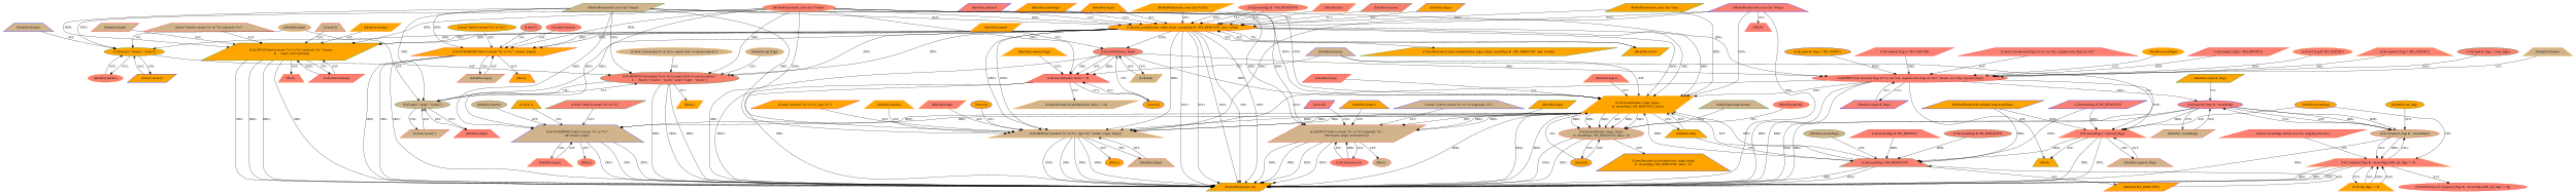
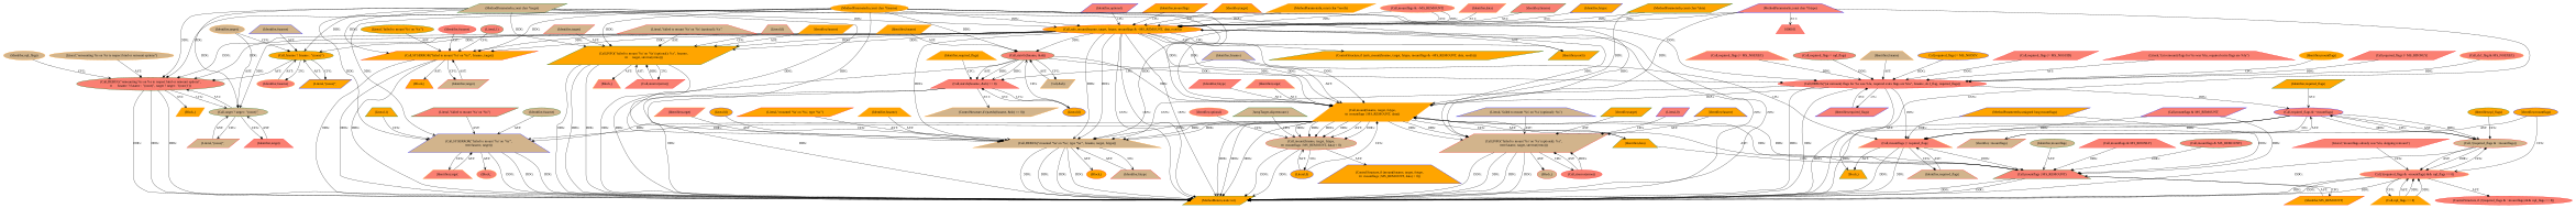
  digraph {
    fontname="Liberation Serif"
    node [color=red fillcolor=salmon fontname="Liberation Serif" shape=parallelogram style=filled]
    edge [arrowhead=diamond fontname="Liberation Serif"]
    n1 [color=blue label="(MethodParameterIn,const char *fstype)" shape=trapezium]
    n2 [fillcolor=orange label="(Call,safe_mount(fsname, target, fstype, mountflags & ~MS_REMOUNT, data, rootfs))" shape=ellipse]
    n3 [color=darkorange fillcolor=orange label="(Call,mount(fsname, target, fstype,\n\t\t\t  mountflags | MS_REMOUNT, data))"]
    n4 [color=darkorange fillcolor=tan label="(Call,DEBUG(\"mounted '%s' on '%s', type '%s'\", fsname, target, fstype))" shape=trapezium]
    n5 [color=darkgreen fillcolor=orange label="(MethodReturn,static int)"]
    1000101 [shape=trapezium]
    n7 [color=darkgreen fillcolor=orange label="(Call,INFO(\"failed to mount '%s' on '%s' (optional): %s\", fsname,\n \t\t\t     target, strerror(errno)))"]
    n8 [fillcolor=orange label="(Call,SYSERROR(\"failed to mount '%s' on '%s'\", fsname, target))"]
    n9 [color=darkgreen label="(Call,DEBUG(\"remounting %s on %s to respect bind or remount options\",\n\t\t      fsname ? fsname : \"(none)\", target ? target : \"(none)\"))" shape=ellipse]
    n10 [color=darkgreen fillcolor=orange label="(Call,fsname ? fsname : \"(none)\")" shape=ellipse]
    n11 [color=darkgreen fillcolor=tan label="(Call,target ? target : \"(none)\")" shape=ellipse]
    n12 [color=darkgreen label="(Call,statvfs(fsname, &sb))" shape=ellipse]
    n13 [color=darkgreen fillcolor=orange label="(ControlStructure,if (safe_mount(fsname, target, fstype, mountflags & ~MS_REMOUNT, data, rootfs)))"]
    n14 [color=darkgreen fillcolor=orange label="(Identifier,rootfs)"]
    n15 [fillcolor=tan label="(Call,mount(fsname, target, fstype,\n\t\t\t  mountflags | MS_REMOUNT, data) < 0)" shape=ellipse]
    n16 [fillcolor=tan label="(Call,INFO(\"failed to mount '%s' on '%s' (optional): %s\",\n \t\t\t\t\t fsname, target, strerror(errno)))"]
    n17 [color=blue fillcolor=tan label="(Call,SYSERROR(\"failed to mount '%s' on '%s'\",\n\t\t\t\t\t fsname, target))" shape=trapezium]
    n18 [color=darkgreen fillcolor=orange label="(Identifier,data)" shape=trapezium]
    n19 [fillcolor=tan label="(Identifier,fstype)" shape=trapezium]
    n20 [fillcolor=orange label="(Block,)" shape=ellipse]
    n21 [label="(Call,strerror(errno))"]
    n22 [color=darkorange label="(Block,)" shape=trapezium]
    n23 [fillcolor=orange label="(Block,)" shape=trapezium]
    n24 [fillcolor=tan label="(Identifier,target)"]
    n25 [color=darkorange fillcolor=orange label="(Block,)"]
    n26 [color=darkorange label="(Identifier,fsname)" shape=ellipse]
    n27 [color=blue fillcolor=orange label="(Literal,\"(none)\")"]
    n28 [fillcolor=tan label="(Literal,\"(none)\")"]
    n29 [label="(Identifier,target)" shape=trapezium]
    n30 [label="(Call,statvfs(fsname, &sb) == 0)" shape=trapezium]
    n31 [label="(Call,DEBUG(\"(at remount) flags for %s was %lu, required extra flags are %lu\", fsname, sb.f_flag, required_flags))" shape=ellipse]
    n32 [color=darkorange fillcolor=tan label="(Call,&sb)"]
    n33 [color=blue fillcolor=orange label="(Literal,0)" shape=ellipse]
    n34 [color=darkorange fillcolor=tan label="(ControlStructure,if (statvfs(fsname, &sb) == 0))"]
    n35 [color=blue label="(Call,required_flags & ~mountflags)" shape=ellipse]
    n36 [color=darkorange label="(Call,mountflags |= required_flags)" shape=trapezium]
    n37 [color=blue label="(Identifier,required_flags)"]
    n38 [color=darkgreen fillcolor=orange label="(Block,)" shape=trapezium]
    n39 [fillcolor=tan label="(Call,!(required_flags & ~mountflags))" shape=ellipse]
    n40 [fillcolor=tan label="(Identifier,~mountflags)"]
    n41 [color=darkgreen label="(Call,mountflags | MS_REMOUNT)" shape=trapezium]
    n42 [fillcolor=tan label="(Identifier,required_flags)" shape=trapezium]
-   n43 [color=darkorange label="(Call,!(required_flags & ~mountflags) && rqd_flags == 0)" shape=trapezium]
+   n43 [color=darkorange label="(Call,!(required_flags & ~mountflags) && rqd_flags == 0)" shape=ellipse]
    n44 [color=darkorange fillcolor=orange label="(Call,rqd_flags == 0)" shape=trapezium]
    n45 [label="(ControlStructure,if (!(required_flags & ~mountflags) && rqd_flags == 0))" shape=ellipse]
    n46 [fillcolor=orange label="(Identifier,MS_REMOUNT)"]
    n47 [color=blue fillcolor=orange label="(Literal,0)" shape=ellipse]
    n48 [color=blue fillcolor=orange label="(ControlStructure,if (mount(fsname, target, fstype,\n\t\t\t  mountflags | MS_REMOUNT, data) < 0))" shape=trapezium]
    n49 [label="(Call,strerror(errno))" shape=ellipse]
    n50 [fillcolor=tan label="(Block,)" shape=ellipse]
    n51 [color=darkorange label="(Block,)" shape=ellipse]
    n52 [color=darkorange label="(Identifier,target)" shape=trapezium]
    n53 [color=darkgreen fillcolor=orange label="(Literal,1)" shape=trapezium]
    n54 [color=darkorange fillcolor=orange label="(Identifier,fsname)"]
    n55 [label="(Literal,\"mountflags already was %lu, skipping remount\")"]
    n56 [color=blue label="(Literal,0)"]
    n57 [color=darkgreen fillcolor=tan label="(JumpTarget,skipremount:)" shape=trapezium]
    n58 [color=blue fillcolor=orange label="(MethodParameterIn,unsigned long mountflags)"]
    n59 [color=darkgreen fillcolor=tan label="(MethodParameterIn,const char *target)"]
    n60 [color=blue label="(Identifier,optional)"]
    n61 [color=blue fillcolor=orange label="(Identifier,fsname)" shape=trapezium]
    n62 [color=blue fillcolor=tan label="(Literal,\"failed to mount '%s' on '%s' (optional): %s\")" shape=trapezium]
    n63 [color=darkgreen fillcolor=tan label="(Identifier,mountflags)" shape=ellipse]
    n64 [color=darkgreen fillcolor=orange label="(MethodParameterIn,const char *data)"]
    n65 [fillcolor=orange label="(Identifier,mountflags)"]
    n66 [color=darkgreen label="(Literal,\"failed to mount '%s' on '%s'\")"]
    n67 [color=darkorange label="(Call,sb.f_flag & MS_NOEXEC)" shape=ellipse]
    n68 [color=darkorange label="(Call,required_flags |= MS_NOEXEC)" shape=trapezium]
    n69 [fillcolor=orange label="(Identifier,target)" shape=trapezium]
    n70 [color=darkgreen fillcolor=tan label="(Identifier,fsname)" shape=ellipse]
    n71 [label="(Call,mountflags & MS_RDONLY)" shape=trapezium]
-   n72 [color=darkgreen label="(Call,required_flags = extra_flags)" shape=ellipse]
+   n72 [color=darkgreen label="(Call,required_flags = rqd_flags)" shape=ellipse]
    n73 [color=darkorange fillcolor=orange label="(Identifier,required_flags)" shape=trapezium]
    n74 [color=darkgreen label="(Literal,1)" shape=ellipse]
    n75 [color=darkorange fillcolor=orange label="(MethodParameterIn,const char *rootfs)"]
    n76 [color=darkorange fillcolor=tan label="(Identifier,rqd_flags)" shape=ellipse]
    n77 [fillcolor=orange label="(Literal,\"mounted '%s' on '%s', type '%s'\")"]
    n78 [color=darkgreen fillcolor=orange label="(Identifier,rqd_flags)" shape=ellipse]
    n79 [color=darkorange fillcolor=tan label="(Identifier,fsname)" shape=trapezium]
    n80 [color=blue label="(Call,mountflags & MS_REMOUNT)"]
    n81 [fillcolor=tan label="(Identifier,target)"]
    n82 [color=darkorange fillcolor=tan label="(Literal,\"remounting %s on %s to respect bind or remount options\")" shape=ellipse]
    n83 [fillcolor=tan label="(Literal,\"failed to mount '%s' on '%s' (optional): %s\")" shape=trapezium]
    n84 [color=blue fillcolor=orange label="(Call,required_flags |= MS_NODEV)" shape=ellipse]
    n85 [color=darkorange label="(Identifier,optional)" shape=ellipse]
    n86 [fillcolor=tan label="(Literal,0)" shape=trapezium]
    n87 [color=darkorange fillcolor=tan label="(Identifier,target)" shape=ellipse]
    n88 [color=darkorange label="(Call,mountflags & ~MS_REMOUNT)" shape=ellipse]
    n89 [label="(Identifier,fsname)" shape=ellipse]
    n90 [color=darkorange fillcolor=orange label="(Identifier,fsname)" shape=trapezium]
    n91 [label="(Identifier,fstype)"]
    n92 [color=blue fillcolor=tan label="(Identifier,fsname)" shape=trapezium]
    n93 [color=darkorange label="(Identifier,data)"]
    n94 [color=darkgreen fillcolor=orange label="(Identifier,required_flags)"]
    n95 [color=darkgreen fillcolor=orange label="(Identifier,target)"]
    n96 [color=blue fillcolor=tan label="(Identifier,fsname)" shape=trapezium]
    n97 [color=darkgreen label="(Identifier,fsname)"]
    n98 [color=darkorange label="(Identifier,target)" shape=trapezium]
-   n99 [color=darkorange label="(MethodParameterIn,const char *fsname)" shape=ellipse]
+   n99 [color=darkorange fillcolor=orange label="(MethodParameterIn,const char *fsname)" shape=ellipse]
    n100 [color=blue fillcolor=orange label="(Identifier,mountflags)" shape=ellipse]
    n101 [color=darkorange fillcolor=orange label="(Identifier,fsname)"]
    n102 [color=darkorange label="(Identifier,target)"]
    n103 [color=blue fillcolor=orange label="(Literal,0)" shape=ellipse]
    n104 [label="(Call,required_flags |= MS_NOSUID)"]
    n105 [color=darkgreen label="(Call,mountflags & MS_REMOUNT)" shape=ellipse]
    n106 [color=blue fillcolor=orange label="(Identifier,fstype)"]
    n107 [color=darkgreen fillcolor=orange label="(Literal,\"failed to mount '%s' on '%s'\")" shape=ellipse]
    n108 [label="(Literal,\"(at remount) flags for %s was %lu, required extra flags are %lu\")" shape=trapezium]
    n109 [color=darkorange fillcolor=orange label="(Identifier,mountflags)" shape=ellipse]
    n110 [label="(Call,required_flags |= MS_RDONLY)"]
    n1 -> n2 [label="DDG: "]
    n1 -> n3 [label="DDG: "]
    n1 -> n4 [arrowhead=vee label="DDG: "]
    n1 -> n5 [label="DDG: "]
    n1 -> 1000101 [arrowhead=vee label="AST: "]
    n2 -> n3 [arrowhead=vee label="DDG: "]
    n2 -> n3 [arrowhead=vee label="DDG: "]
    n2 -> n3 [label="DDG: "]
    n2 -> n4 [label="DDG: "]
    n2 -> n4 [arrowhead=vee label="DDG: "]
    n2 -> n4 [label="DDG: "]
    n2 -> n5 [label="DDG: "]
    n2 -> n5 [arrowhead=vee label="DDG: "]
    n2 -> n5 [label="DDG: "]
    n2 -> n5 [arrowhead=vee label="DDG: "]
    n2 -> n5 [label="DDG: "]
    n2 -> n7 [arrowhead=vee label="DDG: "]
    n2 -> n7 [arrowhead=vee label="DDG: "]
    n2 -> n8 [arrowhead=vee label="DDG: "]
    n2 -> n8 [label="DDG: "]
    n2 -> n9 [label="DDG: "]
    n2 -> n9 [arrowhead=vee label="DDG: "]
    n2 -> n10 [arrowhead=vee label="DDG: "]
    n2 -> n11 [arrowhead=vee label="DDG: "]
    n2 -> n12 [label="DDG: "]
    n2 -> n13 [arrowhead=vee label="AST: "]
    n2 -> n14 [label="CFG: "]
    n3 -> n4 [label="DDG: "]
    n3 -> n4 [label="DDG: "]
    n3 -> n4 [arrowhead=vee label="DDG: "]
    n3 -> n5 [label="DDG: "]
    n3 -> n5 [label="DDG: "]
    n3 -> n5 [arrowhead=vee label="DDG: "]
    n3 -> n15 [arrowhead=vee label="AST: "]
    n3 -> n15 [label="DDG: "]
    n3 -> n15 [arrowhead=vee label="DDG: "]
    n3 -> n15 [label="DDG: "]
    n3 -> n15 [label="DDG: "]
    n3 -> n15 [label="DDG: "]
    n3 -> n16 [arrowhead=vee label="DDG: "]
    n3 -> n16 [arrowhead=vee label="DDG: "]
    n3 -> n17 [label="DDG: "]
    n3 -> n17 [arrowhead=vee label="DDG: "]
    n3 -> n18 [arrowhead=vee label="CFG: "]
    n4 -> n5 [arrowhead=vee label="DDG: "]
    n4 -> n5 [label="DDG: "]
    n4 -> n5 [label="DDG: "]
    n4 -> n5 [label="DDG: "]
    n4 -> n19 [arrowhead=vee label="CFG: "]
    n4 -> n20 [arrowhead=vee label="AST: "]
    n7 -> n5 [label="DDG: "]
    n7 -> n5 [arrowhead=vee label="DDG: "]
    n7 -> n5 [label="DDG: "]
    n7 -> n5 [label="DDG: "]
    n7 -> n21 [label="CFG: "]
    n7 -> n22 [label="AST: "]
    n8 -> n5 [label="DDG: "]
    n8 -> n5 [arrowhead=vee label="DDG: "]
    n8 -> n5 [label="DDG: "]
    n8 -> n23 [arrowhead=vee label="AST: "]
    n8 -> n24 [label="CFG: "]
    n9 -> n5 [label="DDG: "]
    n9 -> n5 [label="DDG: "]
    n9 -> n5 [label="DDG: "]
    n9 -> n11 [arrowhead=vee label="CFG: "]
    n9 -> n25 [arrowhead=vee label="AST: "]
    n10 -> n9 [label="AST: "]
    n10 -> n26 [label="CFG: "]
    n10 -> n27 [label="CFG: "]
    n11 -> n9 [arrowhead=vee label="AST: "]
    n11 -> n28 [arrowhead=vee label="CFG: "]
    n11 -> n29 [label="CFG: "]
    n12 -> n3 [arrowhead=vee label="DDG: "]
    n12 -> n5 [arrowhead=vee label="DDG: "]
    n12 -> n30 [label="AST: "]
    n12 -> n30 [label="DDG: "]
    n12 -> n30 [arrowhead=vee label="DDG: "]
    n12 -> n31 [label="DDG: "]
    n12 -> n32 [label="CFG: "]
    n14 -> n2 [label="AST: "]
    n15 -> n5 [arrowhead=vee label="DDG: "]
    n15 -> n5 [label="DDG: "]
    n15 -> n47 [label="CFG: "]
    n15 -> n48 [arrowhead=vee label="AST: "]
    n16 -> n5 [label="DDG: "]
    n16 -> n5 [label="DDG: "]
    n16 -> n5 [label="DDG: "]
    n16 -> n5 [label="DDG: "]
    n16 -> n49 [arrowhead=vee label="CFG: "]
    n16 -> n50 [label="AST: "]
    n17 -> n5 [label="DDG: "]
    n17 -> n5 [label="DDG: "]
    n17 -> n5 [label="DDG: "]
    n17 -> n51 [arrowhead=vee label="AST: "]
    n17 -> n52 [arrowhead=vee label="CFG: "]
    n18 -> n3 [arrowhead=vee label="AST: "]
    n18 -> n41 [label="CFG: "]
    n19 -> n4 [arrowhead=vee label="AST: "]
    n21 -> n7 [arrowhead=vee label="AST: "]
    n21 -> n7 [label="DDG: "]
    n24 -> n8 [label="AST: "]
    n26 -> n10 [arrowhead=vee label="AST: "]
    n27 -> n10 [arrowhead=vee label="AST: "]
    n28 -> n11 [arrowhead=vee label="AST: "]
    n29 -> n11 [arrowhead=vee label="AST: "]
    n30 -> n5 [label="DDG: "]
    n30 -> n5 [label="DDG: "]
    n30 -> n33 [arrowhead=vee label="CFG: "]
    n30 -> n34 [arrowhead=vee label="AST: "]
    n31 -> n3 [label="DDG: "]
    n31 -> n4 [label="DDG: "]
    n31 -> n5 [arrowhead=vee label="DDG: "]
    n31 -> n5 [label="DDG: "]
    n31 -> n35 [arrowhead=vee label="DDG: "]
    n31 -> n36 [label="DDG: "]
    n31 -> n37 [label="CFG: "]
    n31 -> n38 [arrowhead=vee label="AST: "]
    n32 -> n12 [label="AST: "]
    n33 -> n12 [arrowhead=vee label="CFG: "]
    n33 -> n30 [label="AST: "]
    n35 -> n5 [label="DDG: "]
    n35 -> n5 [label="DDG: "]
    n35 -> n36 [arrowhead=vee label="DDG: "]
    n35 -> n39 [label="AST: "]
    n35 -> n39 [arrowhead=vee label="DDG: "]
    n35 -> n39 [arrowhead=vee label="DDG: "]
    n35 -> n40 [arrowhead=vee label="CFG: "]
    n36 -> n5 [arrowhead=vee label="DDG: "]
    n36 -> n5 [arrowhead=vee label="DDG: "]
    n36 -> n38 [label="AST: "]
    n36 -> n41 [label="DDG: "]
    n36 -> n42 [label="CFG: "]
    n37 -> n31 [label="AST: "]
    n39 -> n5 [label="DDG: "]
    n39 -> n35 [label="CFG: "]
    n39 -> n43 [label="AST: "]
    n39 -> n43 [label="DDG: "]
    n40 -> n35 [arrowhead=vee label="AST: "]
    n41 -> n3 [arrowhead=vee label="AST: "]
    n41 -> n3 [arrowhead=vee label="DDG: "]
    n41 -> n3 [arrowhead=vee label="DDG: "]
    n41 -> n5 [arrowhead=vee label="DDG: "]
    n41 -> n5 [label="DDG: "]
    n41 -> n46 [arrowhead=vee label="CFG: "]
    n42 -> n36 [arrowhead=vee label="AST: "]
    n43 -> n5 [label="DDG: "]
    n43 -> n5 [arrowhead=vee label="DDG: "]
    n43 -> n5 [label="DDG: "]
    n43 -> n39 [label="CFG: "]
    n43 -> n44 [arrowhead=vee label="CFG: "]
    n43 -> n45 [label="AST: "]
    n44 -> n43 [arrowhead=vee label="AST: "]
    n44 -> n43 [label="DDG: "]
    n44 -> n43 [label="DDG: "]
    n46 -> n41 [arrowhead=vee label="AST: "]
    n47 -> n3 [label="CFG: "]
    n47 -> n15 [arrowhead=vee label="AST: "]
    n49 -> n16 [label="AST: "]
    n49 -> n16 [label="DDG: "]
    n52 -> n17 [label="AST: "]
    n53 -> n17 [arrowhead=vee label="CFG: "]
    n54 -> n12 [label="AST: "]
    n55 -> n43 [arrowhead=vee label="CFG: "]
    n56 -> n16 [label="CFG: "]
    n57 -> n15 [arrowhead=vee label="CFG: "]
    n58 -> n36 [arrowhead=vee label="DDG: "]
    n58 -> n41 [label="DDG: "]
    n59 -> n2 [arrowhead=vee label="DDG: "]
    n59 -> n3 [label="DDG: "]
    n59 -> n4 [label="DDG: "]
    n59 -> n7 [arrowhead=vee label="DDG: "]
    n59 -> n8 [arrowhead=vee label="DDG: "]
    n59 -> n9 [label="DDG: "]
    n59 -> n11 [label="DDG: "]
    n59 -> n16 [arrowhead=vee label="DDG: "]
    n59 -> n17 [label="DDG: "]
    n60 -> n2 [arrowhead=vee label="CFG: "]
    n61 -> n16 [label="AST: "]
    n62 -> n16 [arrowhead=vee label="AST: "]
    n63 -> n41 [arrowhead=vee label="AST: "]
    n64 -> n2 [label="DDG: "]
    n64 -> n3 [arrowhead=vee label="DDG: "]
    n65 -> n2 [label="CFG: "]
    n66 -> n17 [arrowhead=vee label="AST: "]
    n67 -> n31 [arrowhead=vee label="DDG: "]
    n68 -> n31 [arrowhead=vee label="DDG: "]
    n69 -> n2 [arrowhead=vee label="AST: "]
    n70 -> n17 [arrowhead=vee label="AST: "]
    n71 -> n41 [label="DDG: "]
    n72 -> n31 [label="DDG: "]
    n73 -> n30 [label="CFG: "]
    n74 -> n8 [arrowhead=vee label="CFG: "]
    n75 -> n2 [arrowhead=vee label="DDG: "]
    n76 -> n9 [arrowhead=vee label="CFG: "]
    n77 -> n4 [arrowhead=vee label="AST: "]
    n78 -> n39 [label="CFG: "]
    n79 -> n31 [label="AST: "]
    n80 -> n36 [label="DDG: "]
    n80 -> n41 [label="DDG: "]
    n81 -> n7 [arrowhead=vee label="AST: "]
    n82 -> n9 [label="AST: "]
    n83 -> n7 [label="AST: "]
    n84 -> n31 [label="DDG: "]
    n85 -> n15 [arrowhead=vee label="CFG: "]
    n86 -> n7 [arrowhead=vee label="CFG: "]
    n87 -> n10 [label="CFG: "]
    n87 -> n11 [arrowhead=vee label="AST: "]
    n88 -> n2 [label="AST: "]
    n88 -> n2 [arrowhead=vee label="DDG: "]
    n88 -> n2 [label="DDG: "]
    n89 -> n8 [label="AST: "]
    n90 -> n4 [label="AST: "]
    n91 -> n3 [label="AST: "]
    n92 -> n10 [label="AST: "]
    n93 -> n2 [label="AST: "]
    n94 -> n35 [arrowhead=vee label="AST: "]
    n95 -> n16 [label="AST: "]
    n96 -> n3 [arrowhead=vee label="AST: "]
    n96 -> n30 [label="CFG: "]
    n96 -> n36 [label="CFG: "]
    n97 -> n2 [arrowhead=vee label="AST: "]
    n98 -> n3 [arrowhead=vee label="AST: "]
    n99 -> n2 [label="DDG: "]
    n99 -> n3 [arrowhead=vee label="DDG: "]
    n99 -> n4 [label="DDG: "]
    n99 -> n7 [label="DDG: "]
    n99 -> n8 [label="DDG: "]
    n99 -> n9 [label="DDG: "]
    n99 -> n10 [arrowhead=vee label="DDG: "]
-   n99 -> n30 [label="DDG: "]
+   n99 -> n12 [label="DDG: "]
    n99 -> n16 [label="DDG: "]
    n99 -> n17 [arrowhead=vee label="DDG: "]
    n99 -> n31 [label="DDG: "]
    n100 -> n36 [label="AST: "]
    n100 -> n43 [arrowhead=vee label="CFG: "]
    n101 -> n7 [arrowhead=vee label="AST: "]
    n102 -> n4 [label="AST: "]
    n103 -> n4 [arrowhead=vee label="CFG: "]
    n104 -> n31 [arrowhead=vee label="DDG: "]
    n105 -> n41 [label="DDG: "]
    n106 -> n2 [label="AST: "]
    n107 -> n8 [arrowhead=vee label="AST: "]
    n108 -> n31 [label="AST: "]
    n109 -> n31 [label="CFG: "]
    n110 -> n31 [arrowhead=vee label="DDG: "]
  }
